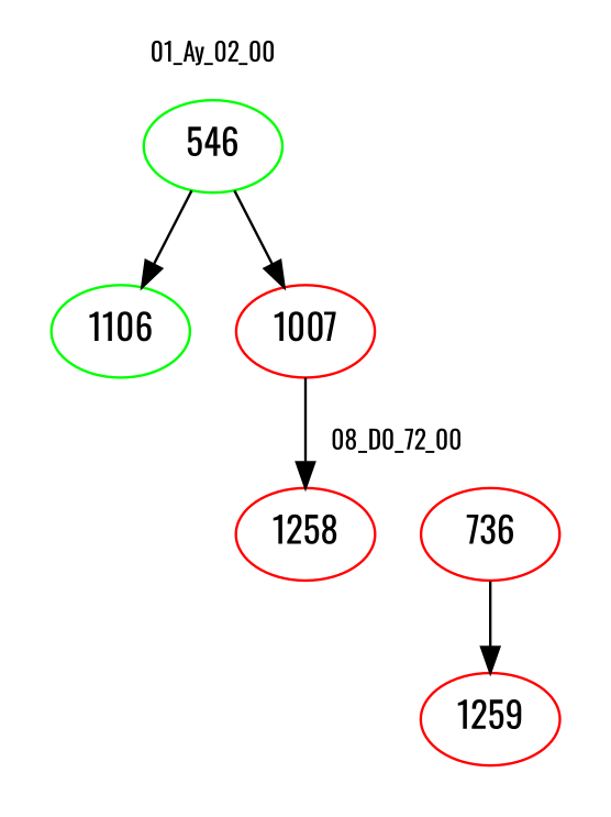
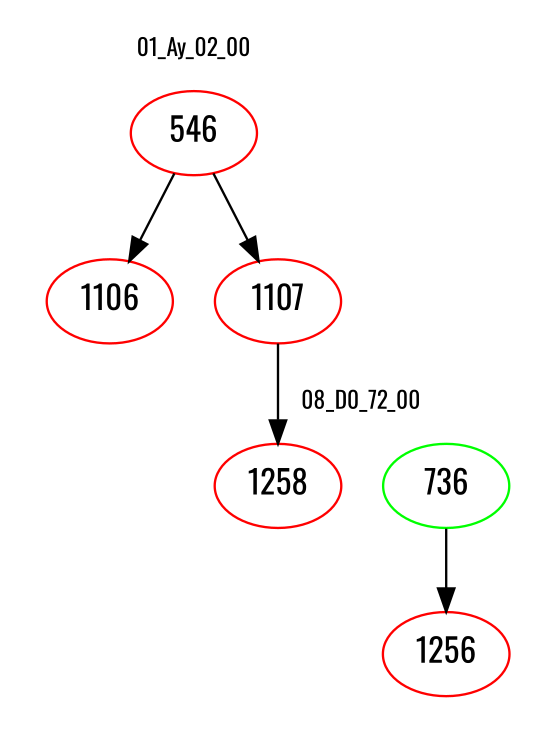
  digraph {
    fontname=Oswald
    node [color=red fontname=Oswald]
    edge [color=black fontname=Oswald]
-   n1 [color=green label=546]
-   n2 [color=green label=1106]
-   n3 [label=1007]
-   n4 [label=736]
+   n1 [label=546]
+   n2 [label=1106]
+   n3 [label=1107]
+   n4 [color=green label=736]
    n5 [label=1258]
-   n6 [label=1259]
+   n6 [label=1256]
    subgraph cluster_1 {
      color=white
      fontsize=10
      label="01_Ay_02_00"
      n1
      n2
      n3
    }
    subgraph cluster_2 {
      color=white
      fontsize=10
      label="08_D0_72_00"
      n4
      n5
      n6
    }
    n1 -> n2
    n1 -> n3
    n3 -> n5
    n4 -> n6
  }
